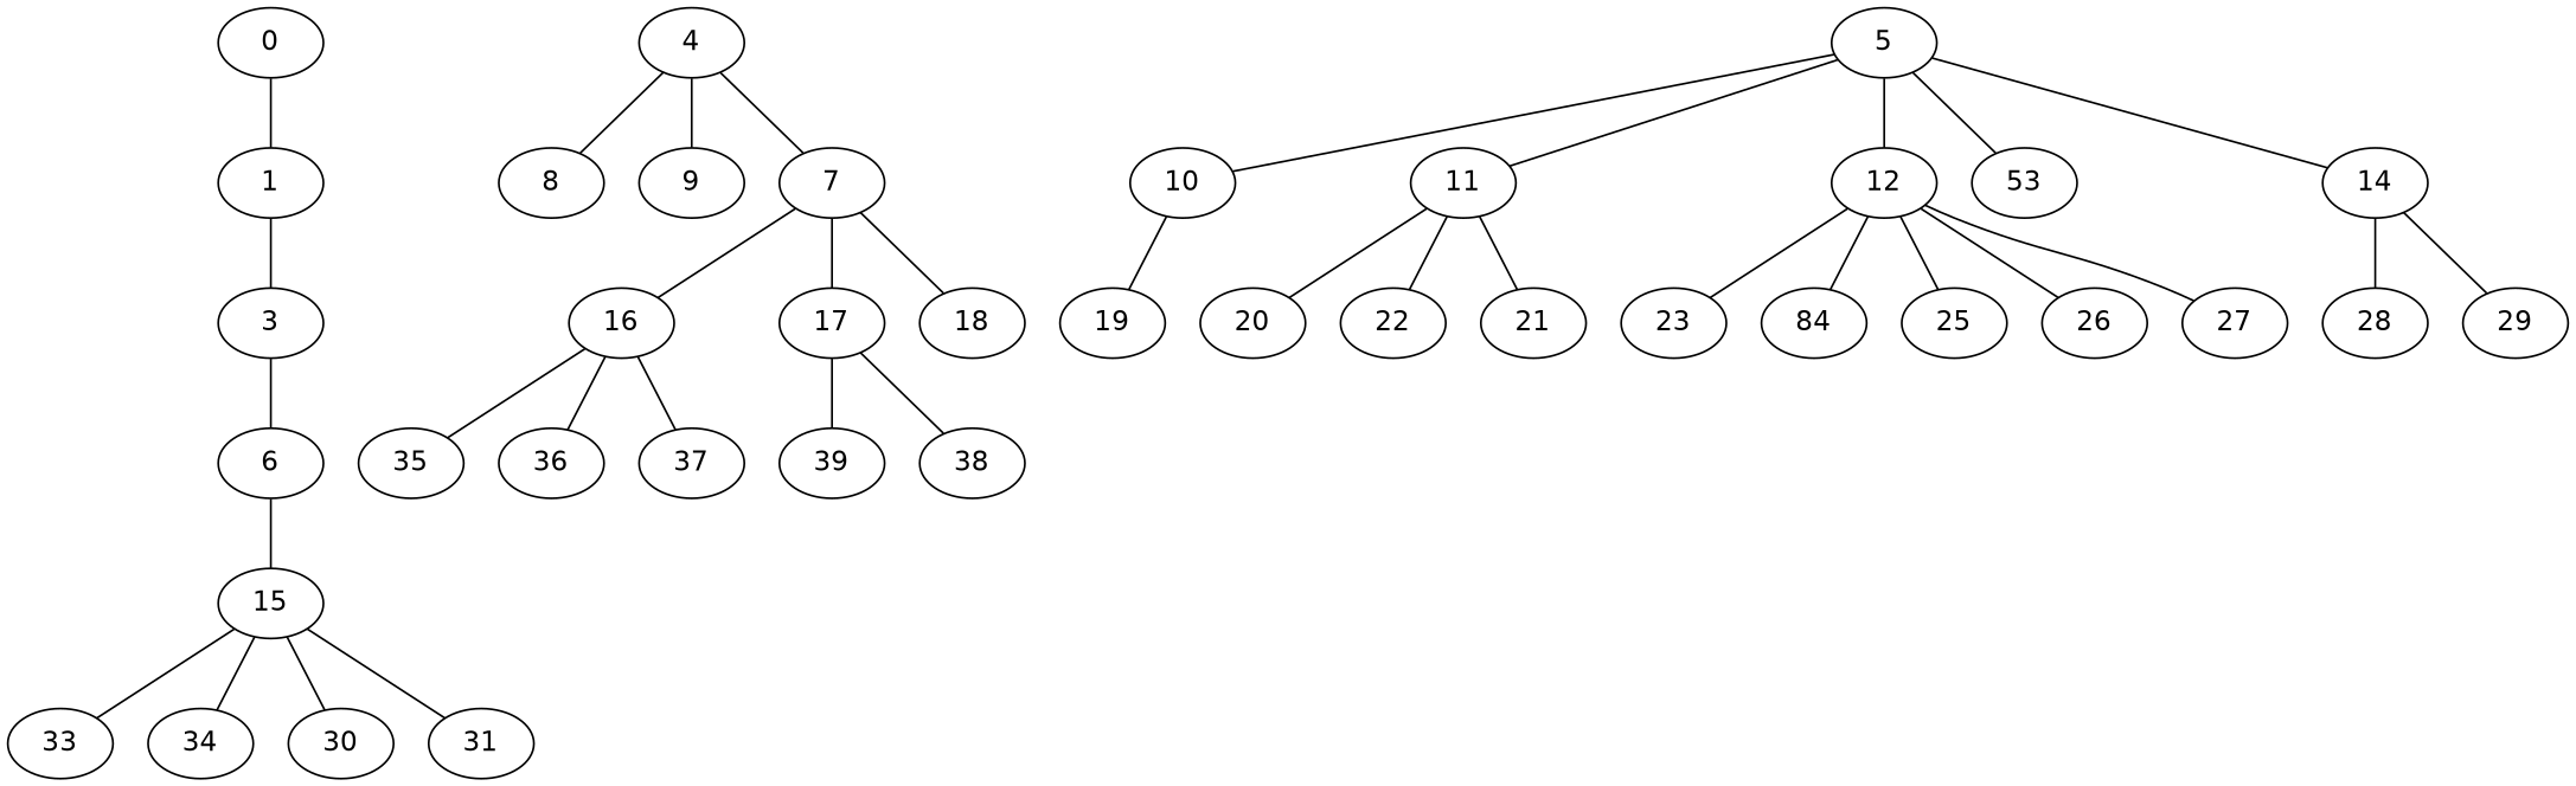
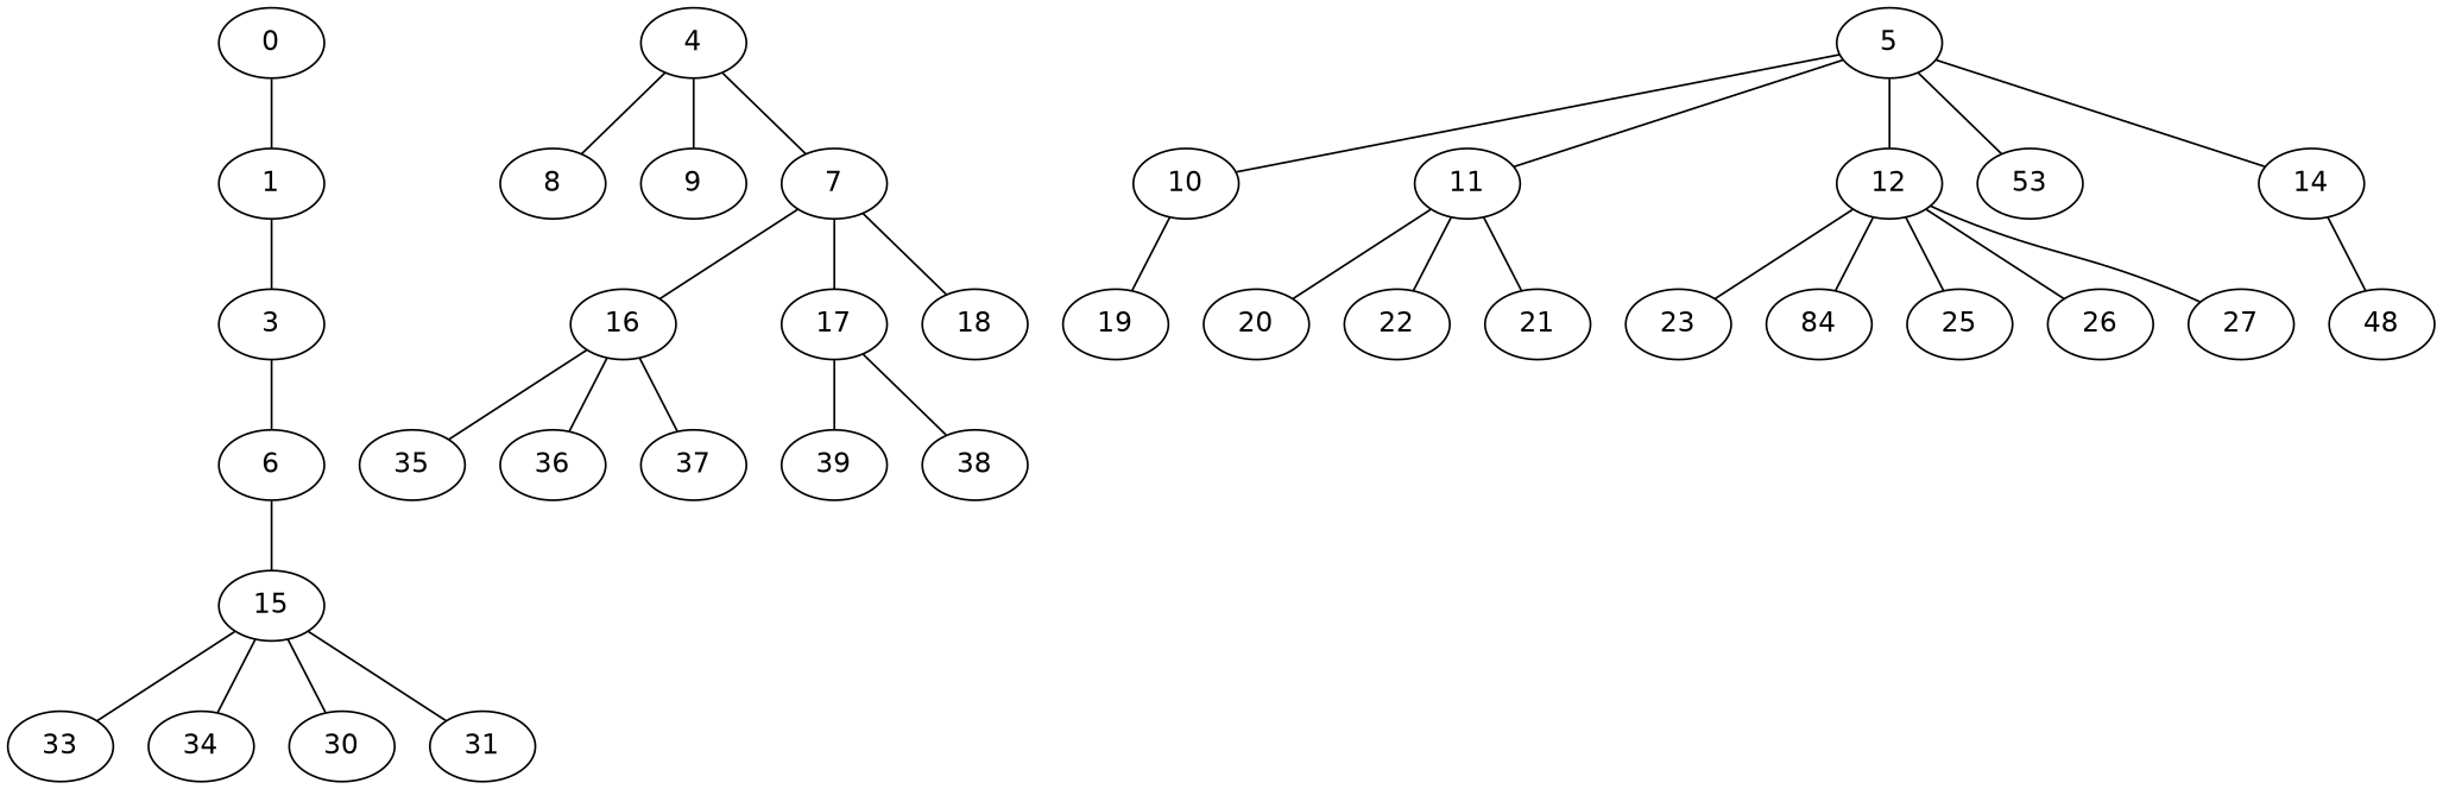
  graph {
    fontname="DejaVu Sans"
    node [fontname="DejaVu Sans"]
    edge [fontname="DejaVu Sans"]
    0
    1
    3
    6
    4
    8
    9
    7
    5
    10
    11
    12
    n13 [label=53]
    14
    15
    16
    17
    18
    19
    20
    22
    21
    23
    n24 [label=84]
    25
    26
    27
-   28
-   29
+   28 [label=48]
    33
    34
    30
    31
    35
    36
    37
    39
    38
    0 -- 1
    1 -- 3
    3 -- 6
    6 -- 15
    4 -- 8
    4 -- 9
    4 -- 7
    7 -- 16
    7 -- 17
    7 -- 18
    5 -- 10
    5 -- 11
    5 -- 12
    5 -- n13
    5 -- 14
    10 -- 19
    11 -- 20
    11 -- 22
    11 -- 21
    12 -- 23
    12 -- n24
    12 -- 25
    12 -- 26
    12 -- 27
    14 -- 28
-   14 -- 29
    15 -- 33
    15 -- 34
    15 -- 30
    15 -- 31
    16 -- 35
    16 -- 36
    16 -- 37
    17 -- 39
    17 -- 38
  }
